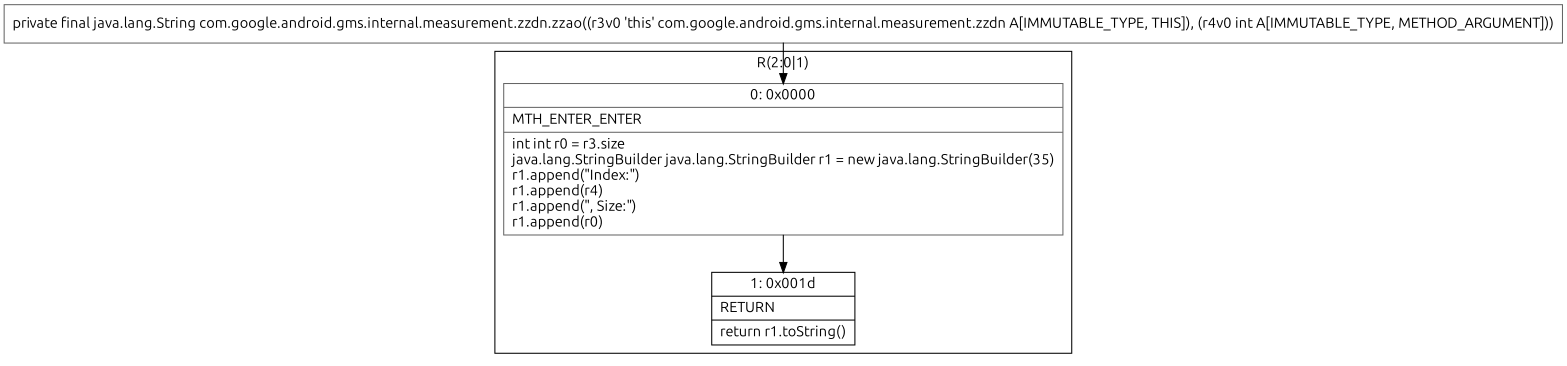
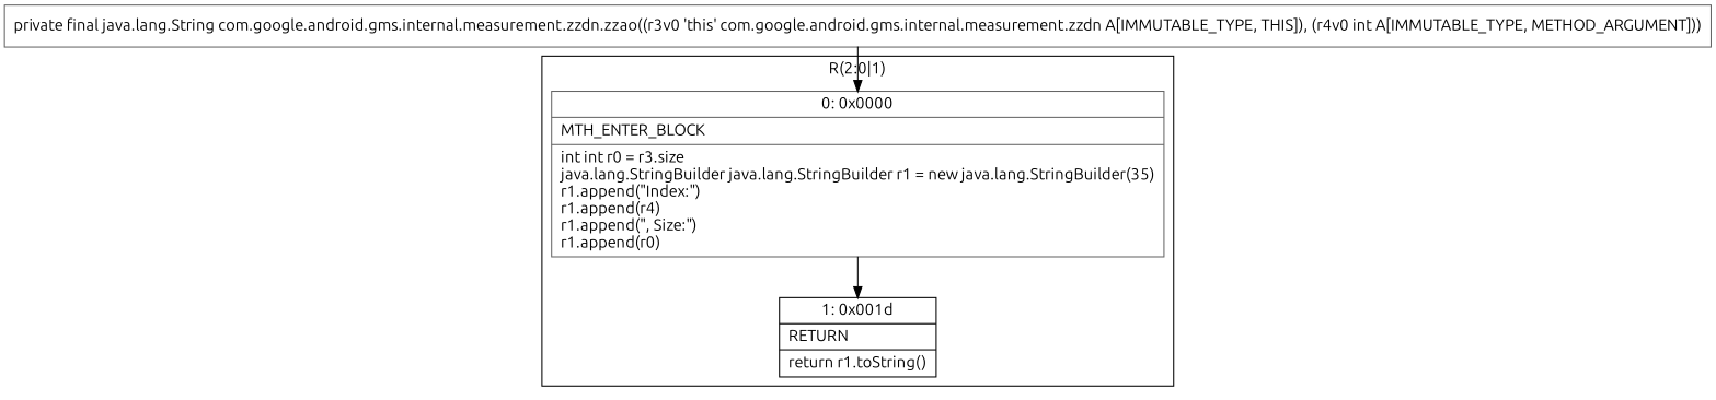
  digraph {
    fontname=Ubuntu
    node [color=gray40 shape=record fontname=Ubuntu]
    edge [fontname=Ubuntu]
-   n1 [label="{0\:\ 0x0000|MTH_ENTER_ENTER\l|int int r0 = r3.size\ljava.lang.StringBuilder java.lang.StringBuilder r1 = new java.lang.StringBuilder(35)\lr1.append(\"Index:\")\lr1.append(r4)\lr1.append(\", Size:\")\lr1.append(r0)\l}"]
+   n1 [label="{0\:\ 0x0000|MTH_ENTER_BLOCK\l|int int r0 = r3.size\ljava.lang.StringBuilder java.lang.StringBuilder r1 = new java.lang.StringBuilder(35)\lr1.append(\"Index:\")\lr1.append(r4)\lr1.append(\", Size:\")\lr1.append(r0)\l}"]
    n2 [color=black label="{1\:\ 0x001d|RETURN\l|return r1.toString()\l}"]
    n3 [label="{private final java.lang.String com.google.android.gms.internal.measurement.zzdn.zzao((r3v0 'this' com.google.android.gms.internal.measurement.zzdn A[IMMUTABLE_TYPE, THIS]), (r4v0 int A[IMMUTABLE_TYPE, METHOD_ARGUMENT])) }"]
    subgraph cluster_1 {
      label="R(2:0|1)"
      n1
      n2
    }
    n1 -> n2
    n3 -> n1
  }
